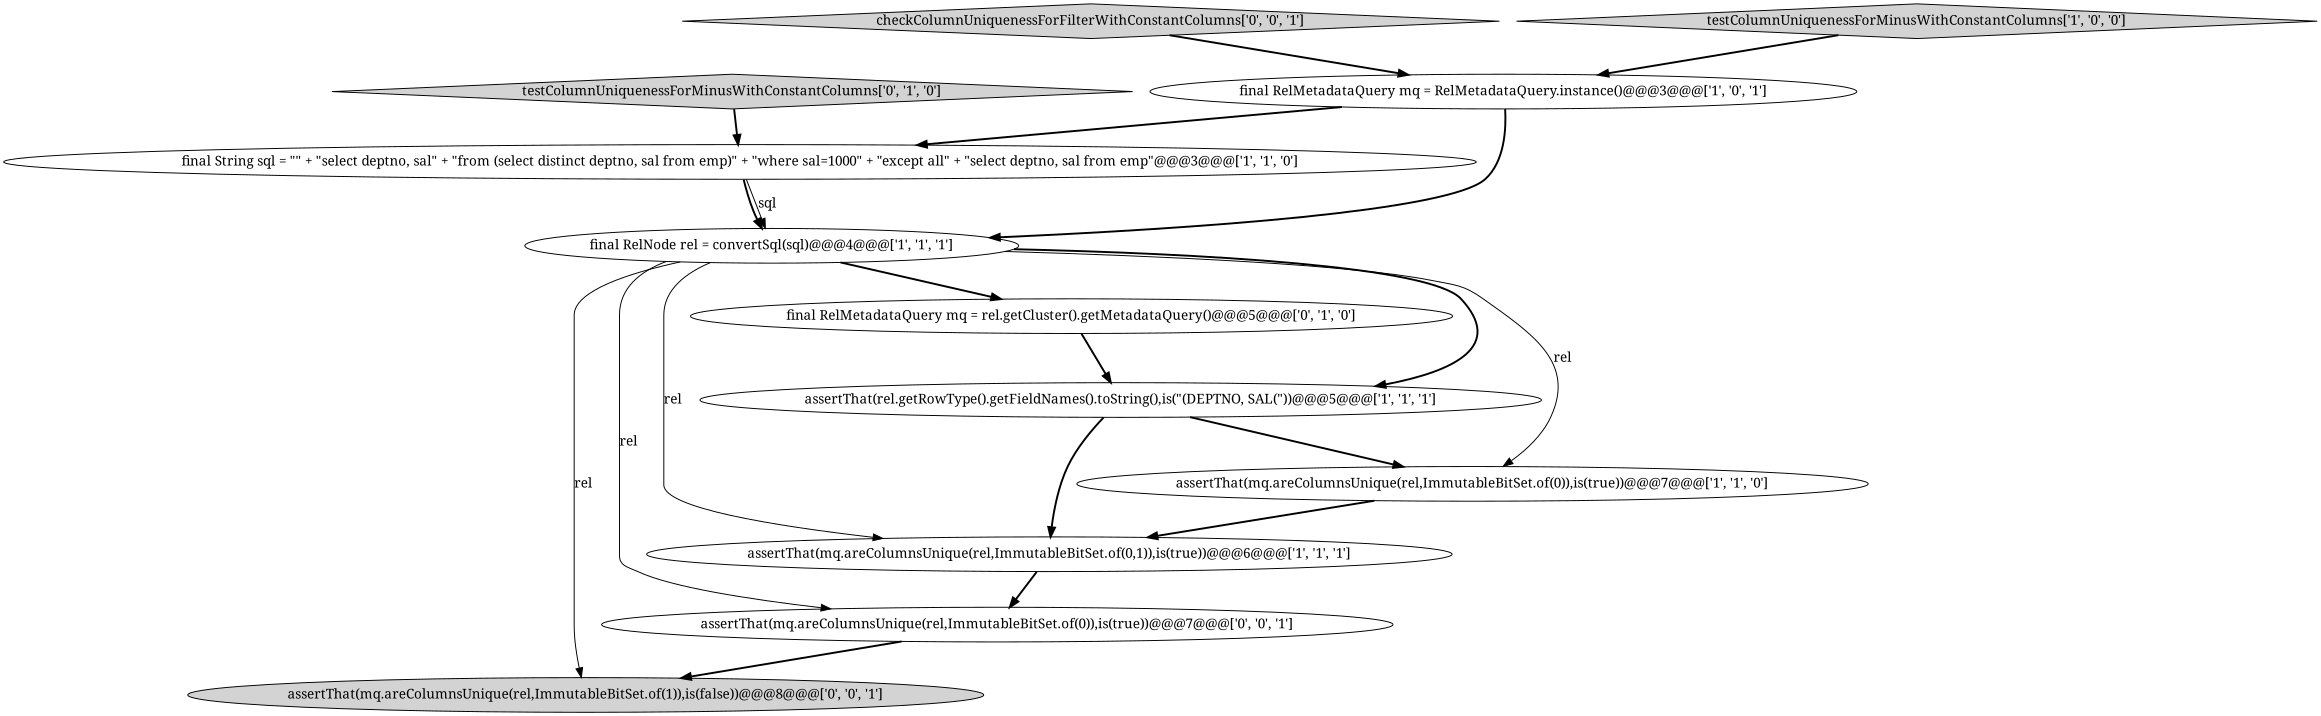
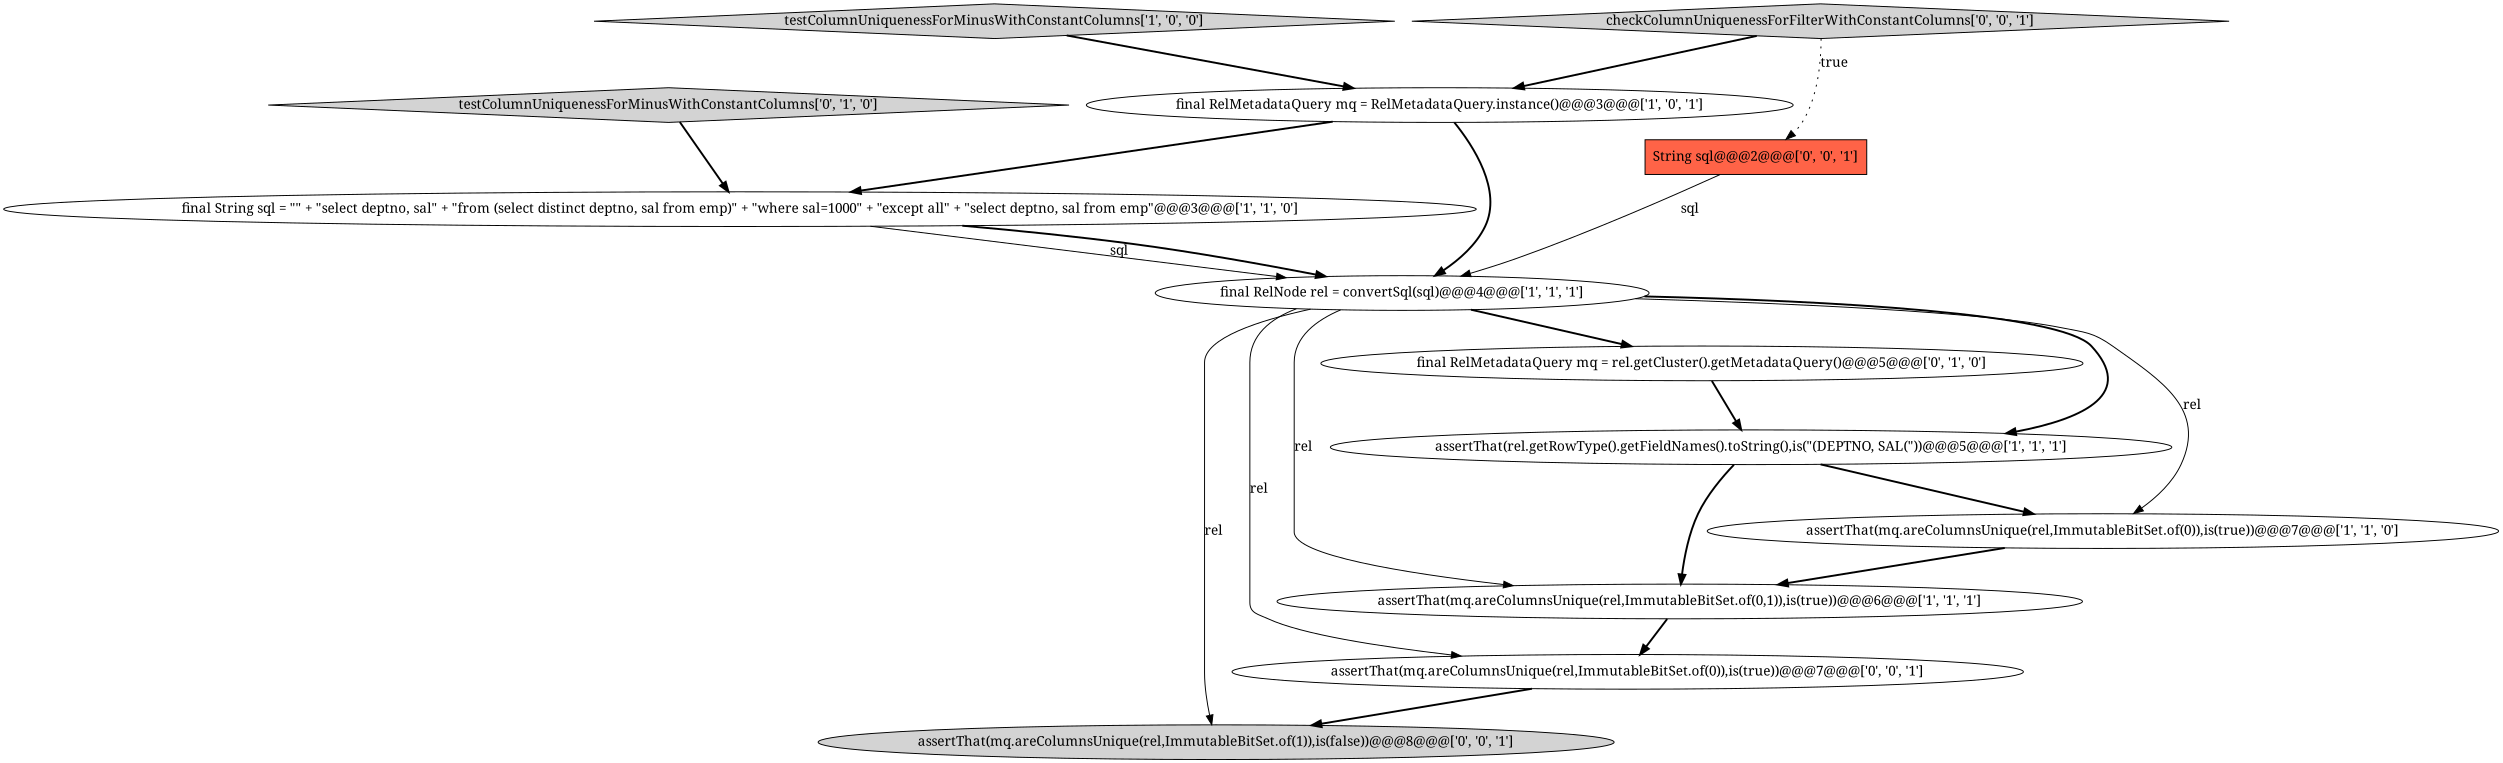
  digraph {
    fontname="Noto Serif"
    node [fillcolor=white shape=ellipse style=filled fontname="Noto Serif"]
    edge [style=bold fontname="Noto Serif"]
    n1 [fillcolor=lightgray label="assertThat(mq.areColumnsUnique(rel,ImmutableBitSet.of(1)),is(false))@@@8@@@['0', '0', '1']"]
    n2 [label="final RelMetadataQuery mq = rel.getCluster().getMetadataQuery()@@@5@@@['0', '1', '0']"]
    n3 [label="assertThat(rel.getRowType().getFieldNames().toString(),is(\"(DEPTNO, SAL(\"))@@@5@@@['1', '1', '1']"]
    n4 [fillcolor=lightgray label="testColumnUniquenessForMinusWithConstantColumns['0', '1', '0']" shape=diamond]
    n5 [label="final String sql = \"\" + \"select deptno, sal\" + \"from (select distinct deptno, sal from emp)\" + \"where sal=1000\" + \"except all\" + \"select deptno, sal from emp\"@@@3@@@['1', '1', '0']"]
    n6 [fillcolor=lightgray label="checkColumnUniquenessForFilterWithConstantColumns['0', '0', '1']" shape=diamond]
+   n7 [fillcolor=tomato label="String sql@@@2@@@['0', '0', '1']" shape=box]
    n8 [label="final RelMetadataQuery mq = RelMetadataQuery.instance()@@@3@@@['1', '0', '1']"]
    n9 [label="final RelNode rel = convertSql(sql)@@@4@@@['1', '1', '1']"]
    n10 [label="assertThat(mq.areColumnsUnique(rel,ImmutableBitSet.of(0)),is(true))@@@7@@@['0', '0', '1']"]
    n11 [label="assertThat(mq.areColumnsUnique(rel,ImmutableBitSet.of(0)),is(true))@@@7@@@['1', '1', '0']"]
    n12 [label="assertThat(mq.areColumnsUnique(rel,ImmutableBitSet.of(0,1)),is(true))@@@6@@@['1', '1', '1']"]
    n13 [fillcolor=lightgray label="testColumnUniquenessForMinusWithConstantColumns['1', '0', '0']" shape=diamond]
    n2 -> n3
    n3 -> n11
    n3 -> n12
    n4 -> n5
    n5 -> n9 [label=sql style=solid]
    n5 -> n9
+   n6 -> n7 [label=true style=dotted]
    n6 -> n8
+   n7 -> n9 [label=sql style=solid]
    n8 -> n5
    n8 -> n9
    n9 -> n1 [label=rel style=solid]
    n9 -> n2
    n9 -> n3
    n9 -> n10 [label=rel style=solid]
    n9 -> n11 [label=rel style=solid]
    n9 -> n12 [label=rel style=solid]
    n10 -> n1
    n11 -> n12
    n12 -> n10
    n13 -> n8
  }
